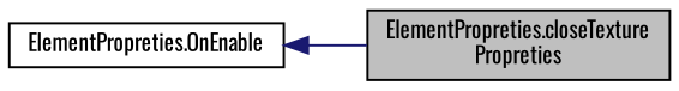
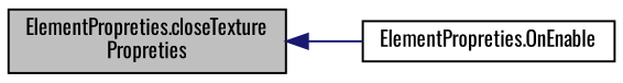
  digraph {
    rankdir=LR
    fontname=Oswald
    node [color=black fontname=Oswald fontsize=10 shape=record style=filled]
    n1 [fillcolor=grey75 fontcolor=black height=0.2 label="ElementPropreties.closeTexture\lPropreties" width=0.4]
    n2 [fillcolor=white height=0.2 label="ElementPropreties.OnEnable" width=0.4]
-   n2 -> n1 [color=midnightblue dir=back fontname=Oswald fontsize=10 labelfontname=Helvetica labelfontsize=10 style=solid]
+   n1 -> n2 [color=midnightblue dir=back fontname=Oswald fontsize=10 labelfontname=Helvetica labelfontsize=10 style=solid]
  }
